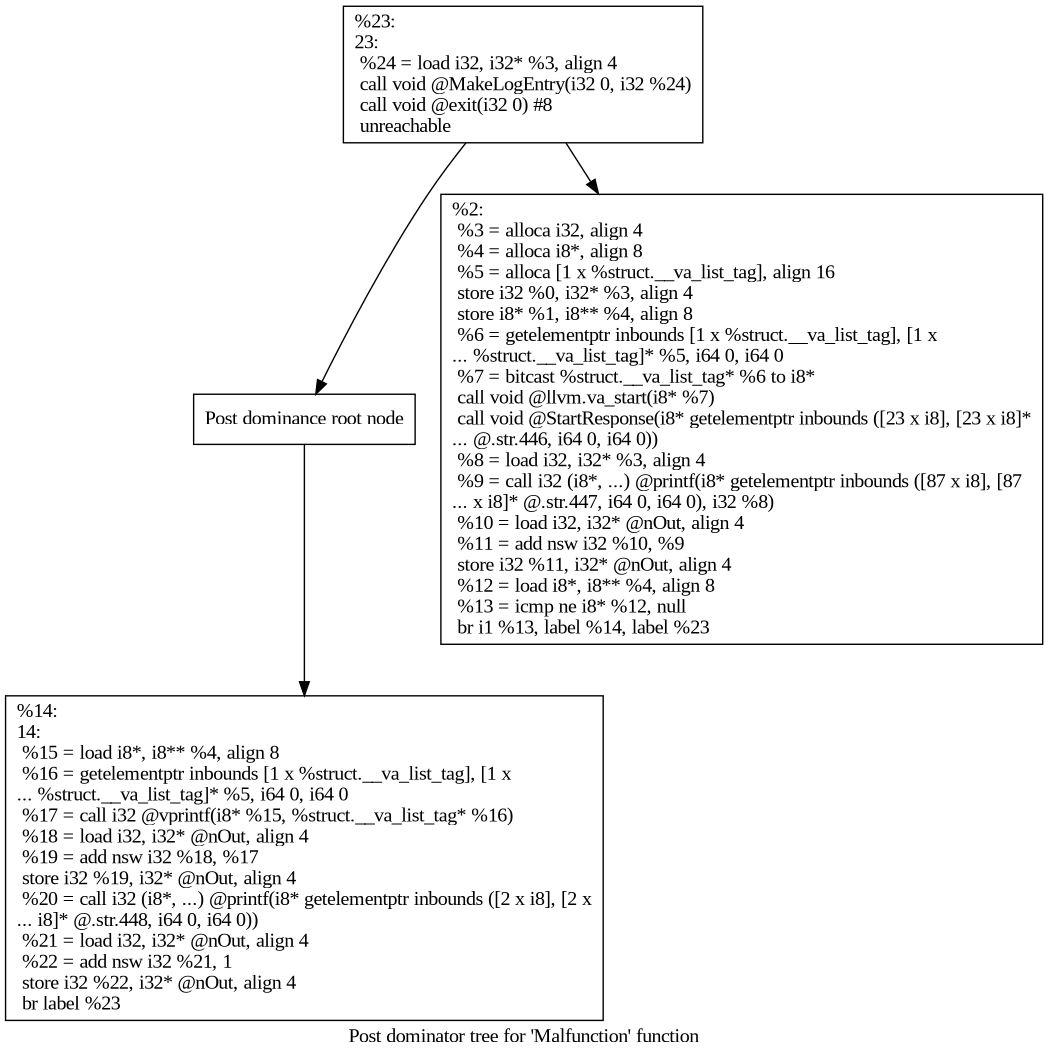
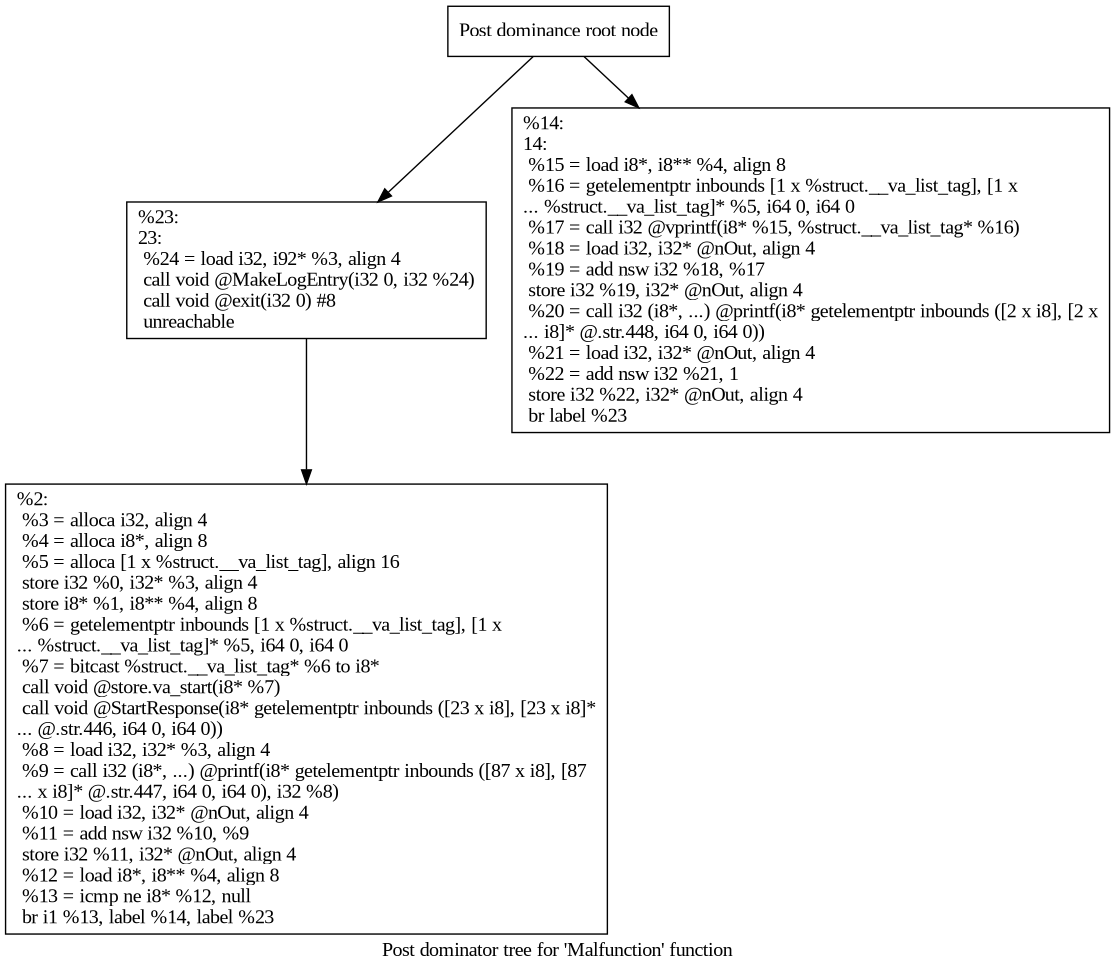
  digraph {
    fontname="Liberation Serif"
    label="Post dominator tree for 'Malfunction' function"
    node [fontname="Liberation Serif" shape=record]
    edge [fontname="Liberation Serif"]
    n1 [label="{Post dominance root node}"]
-   n2 [label="{%23:\l23:                                               \l  %24 = load i32, i32* %3, align 4\l  call void @MakeLogEntry(i32 0, i32 %24)\l  call void @exit(i32 0) #8\l  unreachable\l}"]
+   n2 [label="{%23:\l23:                                               \l  %24 = load i32, i92* %3, align 4\l  call void @MakeLogEntry(i32 0, i32 %24)\l  call void @exit(i32 0) #8\l  unreachable\l}"]
    n3 [label="{%14:\l14:                                               \l  %15 = load i8*, i8** %4, align 8\l  %16 = getelementptr inbounds [1 x %struct.__va_list_tag], [1 x\l... %struct.__va_list_tag]* %5, i64 0, i64 0\l  %17 = call i32 @vprintf(i8* %15, %struct.__va_list_tag* %16)\l  %18 = load i32, i32* @nOut, align 4\l  %19 = add nsw i32 %18, %17\l  store i32 %19, i32* @nOut, align 4\l  %20 = call i32 (i8*, ...) @printf(i8* getelementptr inbounds ([2 x i8], [2 x\l... i8]* @.str.448, i64 0, i64 0))\l  %21 = load i32, i32* @nOut, align 4\l  %22 = add nsw i32 %21, 1\l  store i32 %22, i32* @nOut, align 4\l  br label %23\l}"]
-   n4 [label="{%2:\l  %3 = alloca i32, align 4\l  %4 = alloca i8*, align 8\l  %5 = alloca [1 x %struct.__va_list_tag], align 16\l  store i32 %0, i32* %3, align 4\l  store i8* %1, i8** %4, align 8\l  %6 = getelementptr inbounds [1 x %struct.__va_list_tag], [1 x\l... %struct.__va_list_tag]* %5, i64 0, i64 0\l  %7 = bitcast %struct.__va_list_tag* %6 to i8*\l  call void @llvm.va_start(i8* %7)\l  call void @StartResponse(i8* getelementptr inbounds ([23 x i8], [23 x i8]*\l... @.str.446, i64 0, i64 0))\l  %8 = load i32, i32* %3, align 4\l  %9 = call i32 (i8*, ...) @printf(i8* getelementptr inbounds ([87 x i8], [87\l... x i8]* @.str.447, i64 0, i64 0), i32 %8)\l  %10 = load i32, i32* @nOut, align 4\l  %11 = add nsw i32 %10, %9\l  store i32 %11, i32* @nOut, align 4\l  %12 = load i8*, i8** %4, align 8\l  %13 = icmp ne i8* %12, null\l  br i1 %13, label %14, label %23\l}"]
-   n2 -> n1
+   n4 [label="{%2:\l  %3 = alloca i32, align 4\l  %4 = alloca i8*, align 8\l  %5 = alloca [1 x %struct.__va_list_tag], align 16\l  store i32 %0, i32* %3, align 4\l  store i8* %1, i8** %4, align 8\l  %6 = getelementptr inbounds [1 x %struct.__va_list_tag], [1 x\l... %struct.__va_list_tag]* %5, i64 0, i64 0\l  %7 = bitcast %struct.__va_list_tag* %6 to i8*\l  call void @store.va_start(i8* %7)\l  call void @StartResponse(i8* getelementptr inbounds ([23 x i8], [23 x i8]*\l... @.str.446, i64 0, i64 0))\l  %8 = load i32, i32* %3, align 4\l  %9 = call i32 (i8*, ...) @printf(i8* getelementptr inbounds ([87 x i8], [87\l... x i8]* @.str.447, i64 0, i64 0), i32 %8)\l  %10 = load i32, i32* @nOut, align 4\l  %11 = add nsw i32 %10, %9\l  store i32 %11, i32* @nOut, align 4\l  %12 = load i8*, i8** %4, align 8\l  %13 = icmp ne i8* %12, null\l  br i1 %13, label %14, label %23\l}"]
+   n1 -> n2
    n1 -> n3
    n2 -> n4
  }
